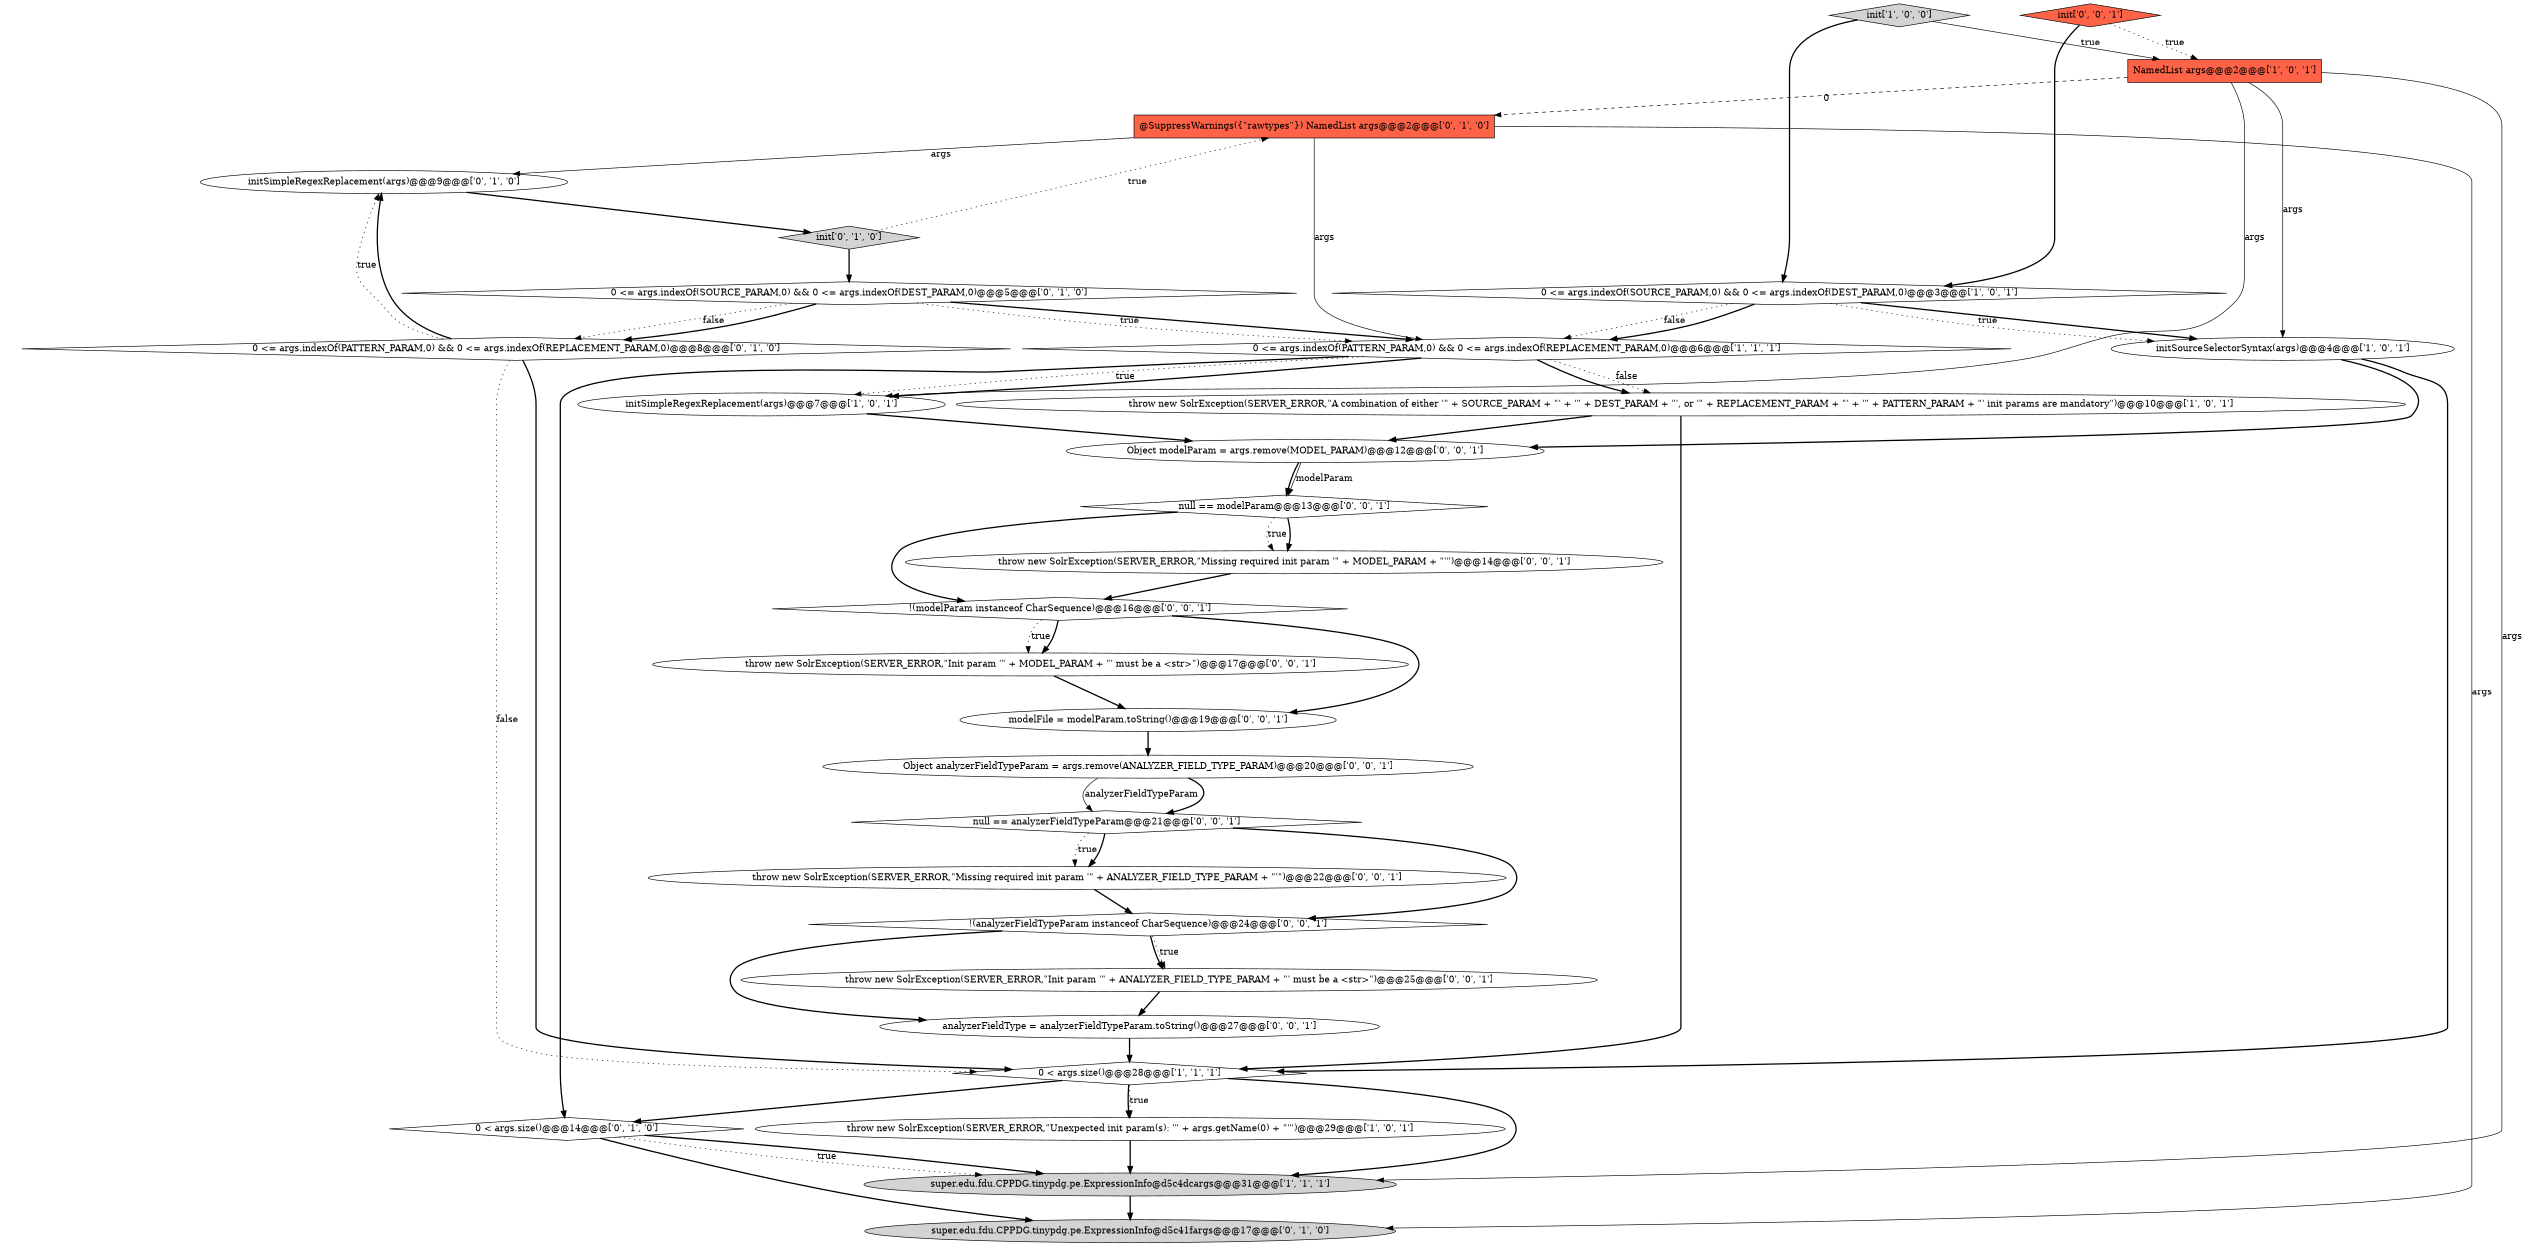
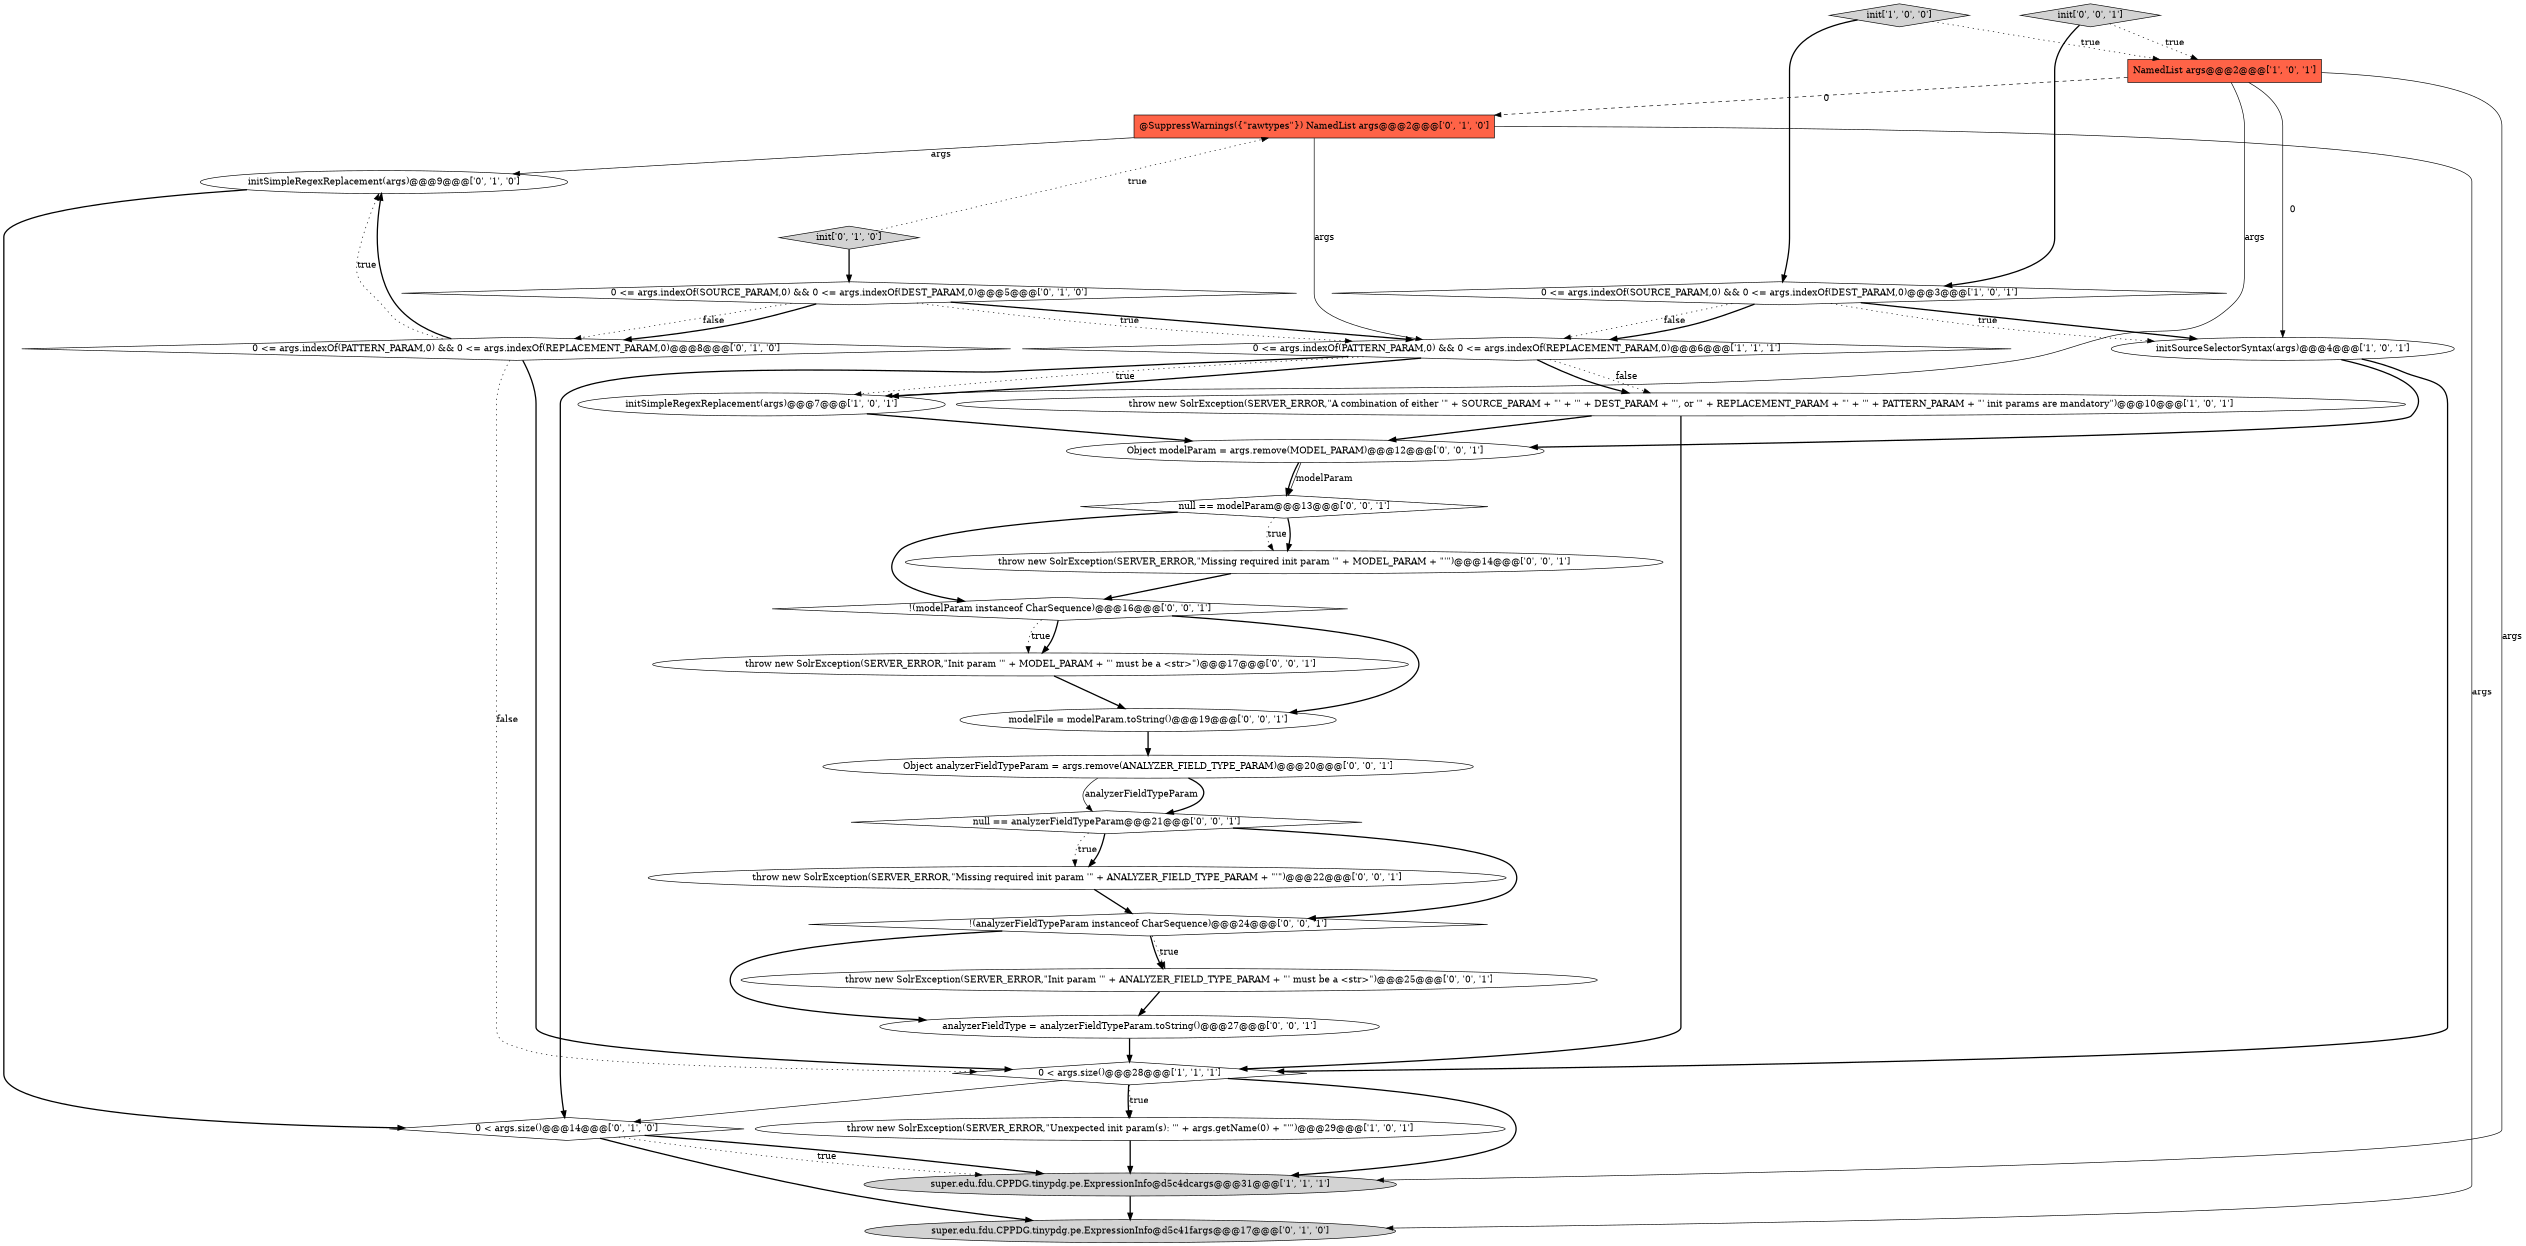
  digraph {
    node [fillcolor=white shape=ellipse style=filled]
    edge [style=bold]
    n1 [label="0 < args.size()@@@28@@@['1', '1', '1']" shape=diamond]
    n2 [fillcolor=lightgray label="super.edu.fdu.CPPDG.tinypdg.pe.ExpressionInfo@d5c4dcargs@@@31@@@['1', '1', '1']"]
    n3 [label="0 < args.size()@@@14@@@['0', '1', '0']" shape=diamond]
    n4 [label="throw new SolrException(SERVER_ERROR,\"Unexpected init param(s): '\" + args.getName(0) + \"'\")@@@29@@@['1', '0', '1']"]
    n5 [fillcolor=lightgray label="super.edu.fdu.CPPDG.tinypdg.pe.ExpressionInfo@d5c41fargs@@@17@@@['0', '1', '0']"]
    n6 [label="0 <= args.indexOf(SOURCE_PARAM,0) && 0 <= args.indexOf(DEST_PARAM,0)@@@3@@@['1', '0', '1']" shape=diamond]
    n7 [label="initSourceSelectorSyntax(args)@@@4@@@['1', '0', '1']"]
    n8 [label="0 <= args.indexOf(PATTERN_PARAM,0) && 0 <= args.indexOf(REPLACEMENT_PARAM,0)@@@6@@@['1', '1', '1']" shape=diamond]
    n9 [label="Object modelParam = args.remove(MODEL_PARAM)@@@12@@@['0', '0', '1']"]
    n10 [label="initSimpleRegexReplacement(args)@@@7@@@['1', '0', '1']"]
    n11 [label="throw new SolrException(SERVER_ERROR,\"A combination of either '\" + SOURCE_PARAM + \"' + '\" + DEST_PARAM + \"', or '\" + REPLACEMENT_PARAM + \"' + '\" + PATTERN_PARAM + \"' init params are mandatory\")@@@10@@@['1', '0', '1']"]
    n12 [label="throw new SolrException(SERVER_ERROR,\"Missing required init param '\" + MODEL_PARAM + \"'\")@@@14@@@['0', '0', '1']"]
    n13 [label="!(modelParam instanceof CharSequence)@@@16@@@['0', '0', '1']" shape=diamond]
    n14 [label="modelFile = modelParam.toString()@@@19@@@['0', '0', '1']"]
    n15 [label="throw new SolrException(SERVER_ERROR,\"Init param '\" + MODEL_PARAM + \"' must be a <str>\")@@@17@@@['0', '0', '1']"]
    n16 [label="null == modelParam@@@13@@@['0', '0', '1']" shape=diamond]
    n17 [label="null == analyzerFieldTypeParam@@@21@@@['0', '0', '1']" shape=diamond]
    n18 [label="!(analyzerFieldTypeParam instanceof CharSequence)@@@24@@@['0', '0', '1']" shape=diamond]
    n19 [label="throw new SolrException(SERVER_ERROR,\"Missing required init param '\" + ANALYZER_FIELD_TYPE_PARAM + \"'\")@@@22@@@['0', '0', '1']"]
    n20 [label="throw new SolrException(SERVER_ERROR,\"Init param '\" + ANALYZER_FIELD_TYPE_PARAM + \"' must be a <str>\")@@@25@@@['0', '0', '1']"]
    n21 [label="analyzerFieldType = analyzerFieldTypeParam.toString()@@@27@@@['0', '0', '1']"]
    n22 [label="Object analyzerFieldTypeParam = args.remove(ANALYZER_FIELD_TYPE_PARAM)@@@20@@@['0', '0', '1']"]
    n23 [fillcolor=lightgray label="init['1', '0', '0']" shape=diamond]
    n24 [fillcolor=tomato label="NamedList args@@@2@@@['1', '0', '1']" shape=box]
    n25 [fillcolor=tomato label="@SuppressWarnings({\"rawtypes\"}) NamedList args@@@2@@@['0', '1', '0']" shape=box]
    n26 [fillcolor=lightgray label="init['0', '1', '0']" shape=diamond]
    n27 [label="0 <= args.indexOf(SOURCE_PARAM,0) && 0 <= args.indexOf(DEST_PARAM,0)@@@5@@@['0', '1', '0']" shape=diamond]
    n28 [label="initSimpleRegexReplacement(args)@@@9@@@['0', '1', '0']"]
    n29 [label="0 <= args.indexOf(PATTERN_PARAM,0) && 0 <= args.indexOf(REPLACEMENT_PARAM,0)@@@8@@@['0', '1', '0']" shape=diamond]
-   n30 [fillcolor=tomato label="init['0', '0', '1']" shape=diamond]
+   n30 [fillcolor=lightgray label="init['0', '0', '1']" shape=diamond]
    n1 -> n2
-   n1 -> n3
+   n1 -> n3 [style=solid]
    n1 -> n4
    n1 -> n4 [label=true style=dotted]
    n2 -> n5
    n3 -> n2
    n3 -> n2 [label=true style=dotted]
    n3 -> n5
    n4 -> n2
    n6 -> n7
    n6 -> n7 [label=true style=dotted]
    n6 -> n8 [label=false style=dotted]
    n6 -> n8
    n7 -> n1
    n7 -> n9
    n8 -> n3
    n8 -> n10 [label=true style=dotted]
    n8 -> n10
    n8 -> n11 [label=false style=dotted]
    n8 -> n11
    n9 -> n16 [label=modelParam style=solid]
    n9 -> n16
    n10 -> n9
    n11 -> n1
    n11 -> n9
    n12 -> n13
    n13 -> n14
    n13 -> n15 [label=true style=dotted]
    n13 -> n15
    n14 -> n22
    n15 -> n14
    n16 -> n12
    n16 -> n12 [label=true style=dotted]
    n16 -> n13
    n17 -> n18
    n17 -> n19 [label=true style=dotted]
    n17 -> n19
    n18 -> n20 [label=true style=dotted]
    n18 -> n20
    n18 -> n21
    n19 -> n18
    n20 -> n21
    n21 -> n1
    n22 -> n17
    n22 -> n17 [label=analyzerFieldTypeParam style=solid]
    n23 -> n6
-   n23 -> n24 [label=true style=solid]
+   n23 -> n24 [label=true style=dotted]
    n24 -> n2 [label=args style=solid]
-   n24 -> n7 [label=args style=solid]
+   n24 -> n7 [label=0 style=solid]
    n24 -> n10 [label=args style=solid]
    n24 -> n25 [label=0 style=dashed]
    n25 -> n5 [label=args style=solid]
    n25 -> n8 [label=args style=solid]
    n25 -> n28 [label=args style=solid]
    n26 -> n25 [label=true style=dotted]
    n26 -> n27
    n27 -> n8
    n27 -> n8 [label=true style=dotted]
    n27 -> n29 [label=false style=dotted]
    n27 -> n29
-   n28 -> n26
+   n28 -> n3
    n29 -> n1 [label=false style=dotted]
    n29 -> n1
    n29 -> n28
    n29 -> n28 [label=true style=dotted]
    n30 -> n6
    n30 -> n24 [label=true style=dotted]
  }
